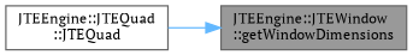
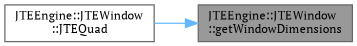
  digraph {
    rankdir=RL
    fontname="PT Serif"
    node [fontname="PT Serif" fontsize=10 shape=box style=filled]
    n1 [color=gray40 fillcolor=grey60 fontcolor=black height=0.2 label="JTEEngine::JTEWindow\l::getWindowDimensions" width=0.4]
-   n2 [color=grey40 fillcolor=white height=0.2 label="JTEEngine::JTEQuad\l::JTEQuad" width=0.4]
+   n2 [color=grey40 fillcolor=white height=0.2 label="JTEEngine::JTEWindow\l::JTEQuad" width=0.4]
    n1 -> n2 [color=steelblue1 dir=back fontname="PT Serif" fontsize=10 labelfontname=Helvetica labelfontsize=10 style=solid]
  }
